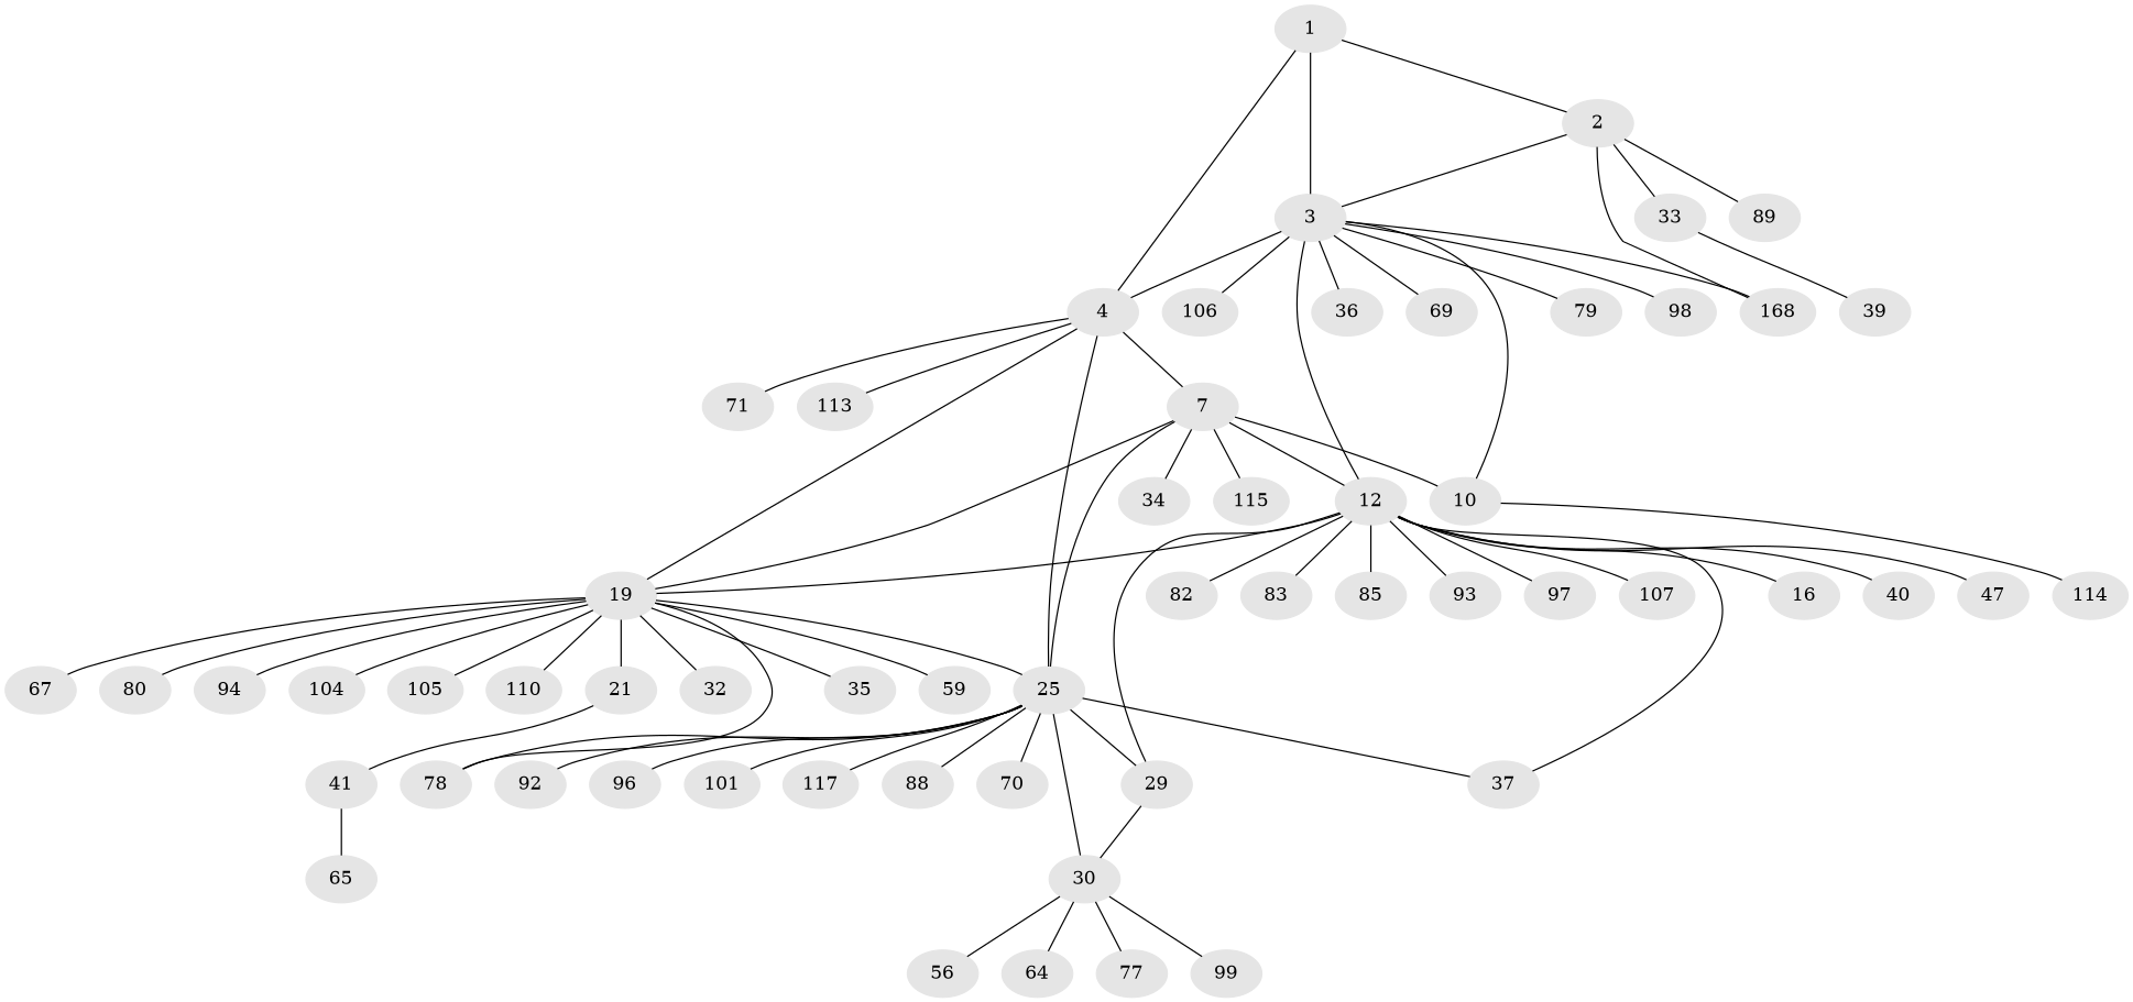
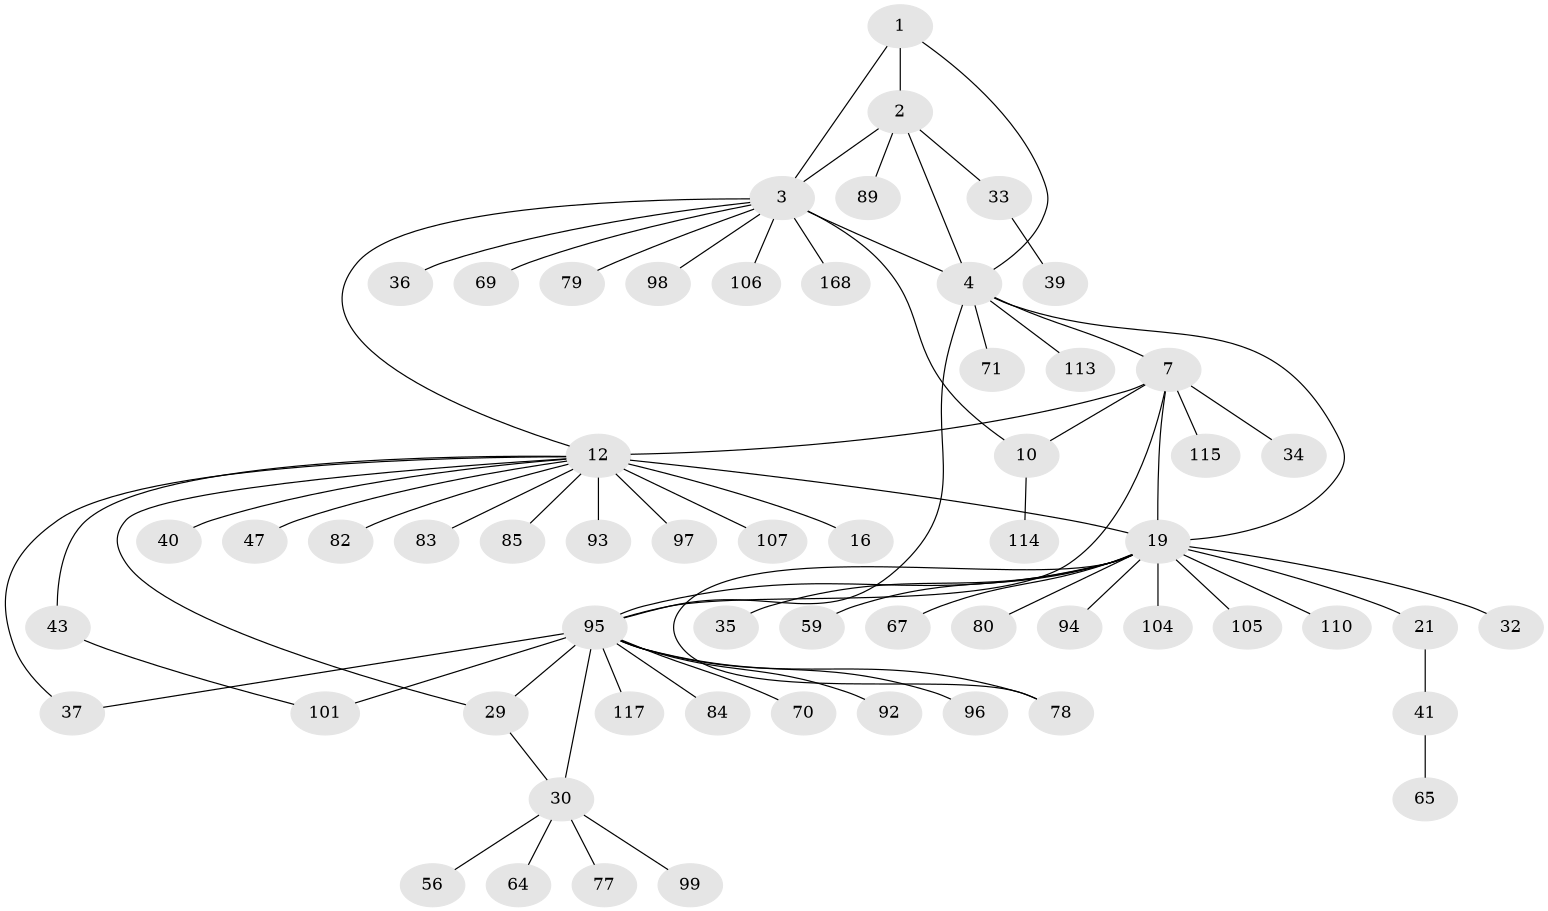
  graph {
    node [color=gray90 style=filled]
    1
    2
    3 [super="+123+49+6+118+81+57+51"]
    4 [super="+91+53+5+42"]
    33
    89
    10 [super="+102"]
    n8 [label=12 super="+62+55+14"]
    36
    69 [super="+84"]
    79
    98
    106
    n14 [label=168]
    7 [super="+120+70+9+8"]
    19 [super="+23+24+20+22+95"]
-   25 [super="+27+28+26+80"]
+   25 [super="+27+28+26+80" label=95]
    71
    113
    39
    114
    16 [super="+58"]
    29 [super="+48+86"]
    37 [super="+74+72"]
    40
+   43 [super="+119"]
    47
    82
    83
    85
    93
    97
    107
    115
    34 [super="+52"]
    21 [super="+109"]
    32 [super="+75+50"]
    35
    59
    67
    78 [super="+121"]
    n42 [label=80]
    94
    104
    105
    110
    30
-   88
+   88 [label=84]
    n49 [label=70]
    92
    96
    101
    117
    41
    65
    56
    64 [super="+122"]
    77
    99
    1 -- 2
    1 -- 3 [weight=2]
    1 -- 4 [weight=2]
    2 -- 3 [weight=2]
-   2 -- n14 [weight=2]
+   2 -- 4 [weight=2]
    2 -- 33
    2 -- 89
    3 -- 4 [weight=4]
    3 -- 10
    3 -- n8 [weight=2]
    3 -- 36
    3 -- 69
    3 -- 79
    3 -- 98
    3 -- 106
    3 -- n14
    4 -- 7
    4 -- 19
    4 -- 25 [weight=2]
    4 -- 71
    4 -- 113
    33 -- 39
    10 -- 114
    n8 -- 19 [weight=2]
    n8 -- 16 [weight=5]
    n8 -- 29
    n8 -- 37
    n8 -- 40
+   n8 -- 43
    n8 -- 47
    n8 -- 82
    n8 -- 83
    n8 -- 85
    n8 -- 93
    n8 -- 97
    n8 -- 107
    7 -- 10 [weight=5]
    7 -- n8
    7 -- 19
    7 -- 25
    7 -- 115
    7 -- 34
    19 -- 25 [weight=2]
    19 -- 21 [weight=5]
    19 -- 32
    19 -- 35
    19 -- 59
    19 -- 67
    19 -- 78
    19 -- n42
    19 -- 94
    19 -- 104
    19 -- 105
    19 -- 110
    25 -- 29 [weight=4]
    25 -- 37
    25 -- 78
    25 -- 30 [weight=4]
    25 -- 88
    25 -- n49
    25 -- 92
    25 -- 96
    25 -- 101
    25 -- 117
    29 -- 30
+   43 -- 101
    21 -- 41
    30 -- 56
    30 -- 64
    30 -- 77
    30 -- 99
    41 -- 65
  }
